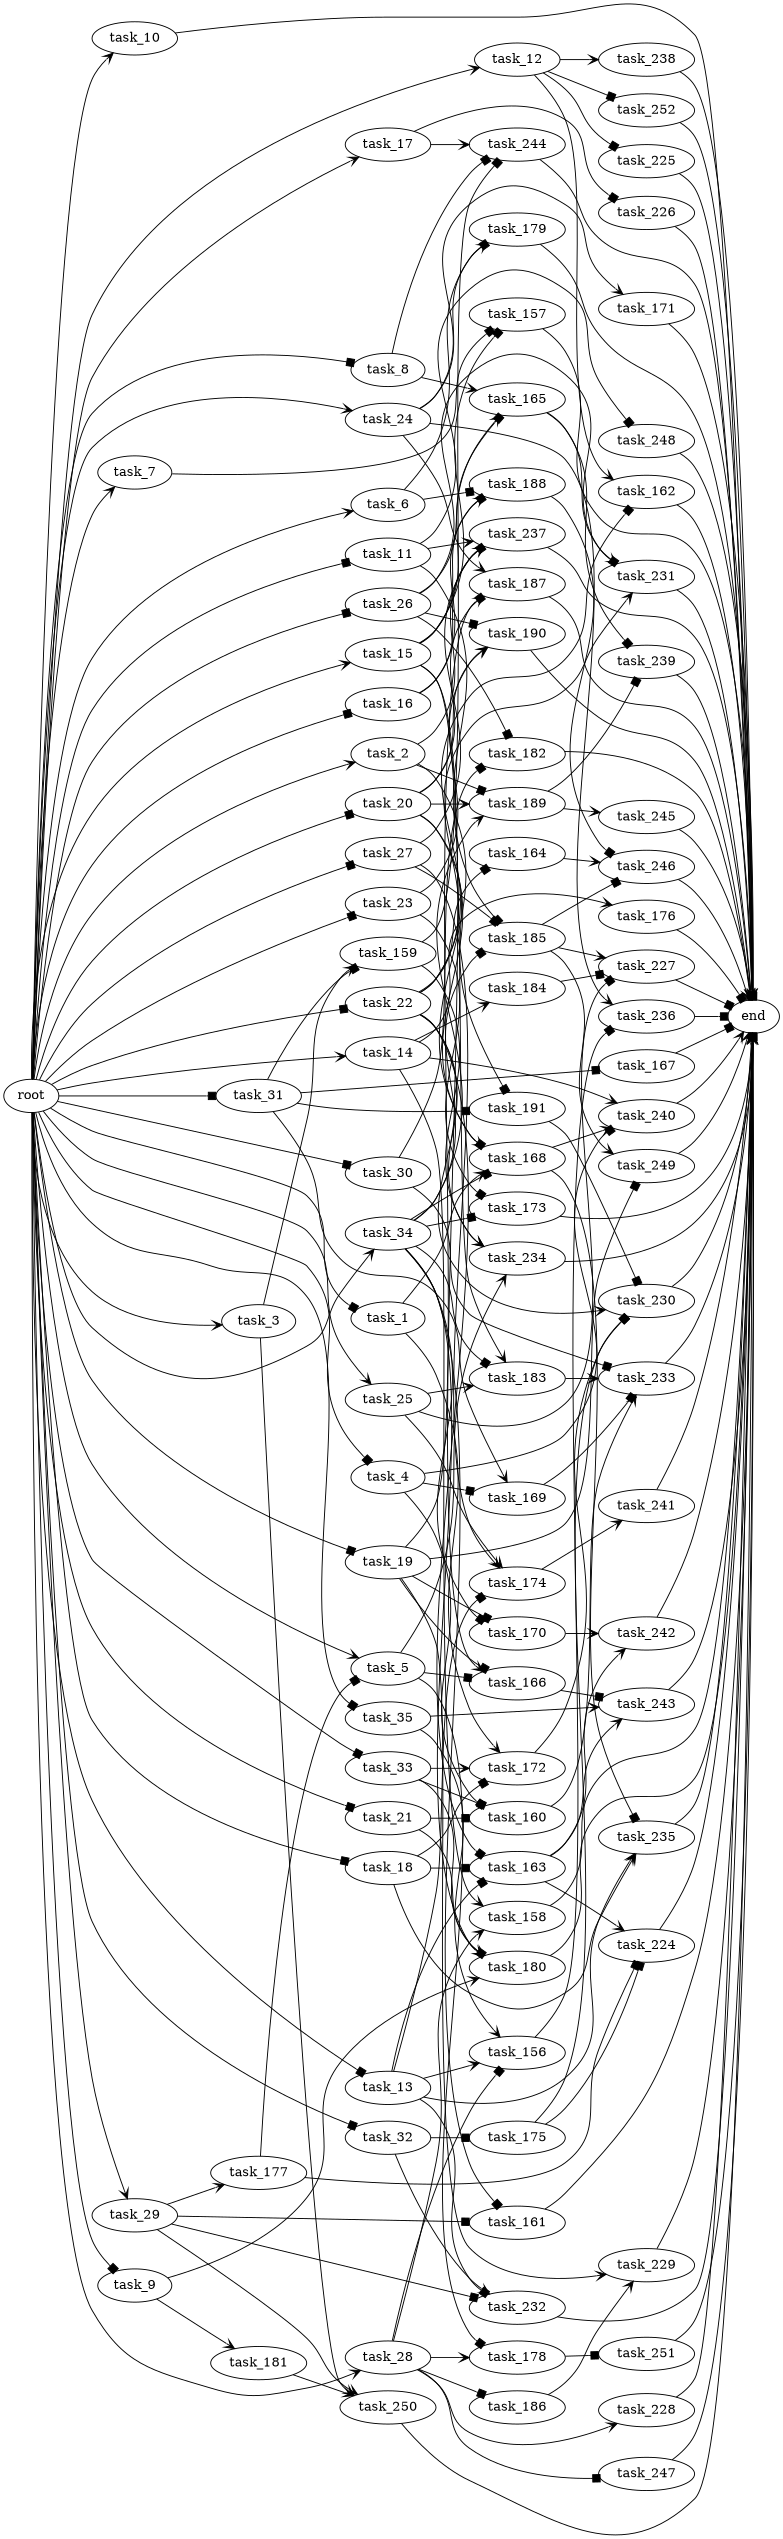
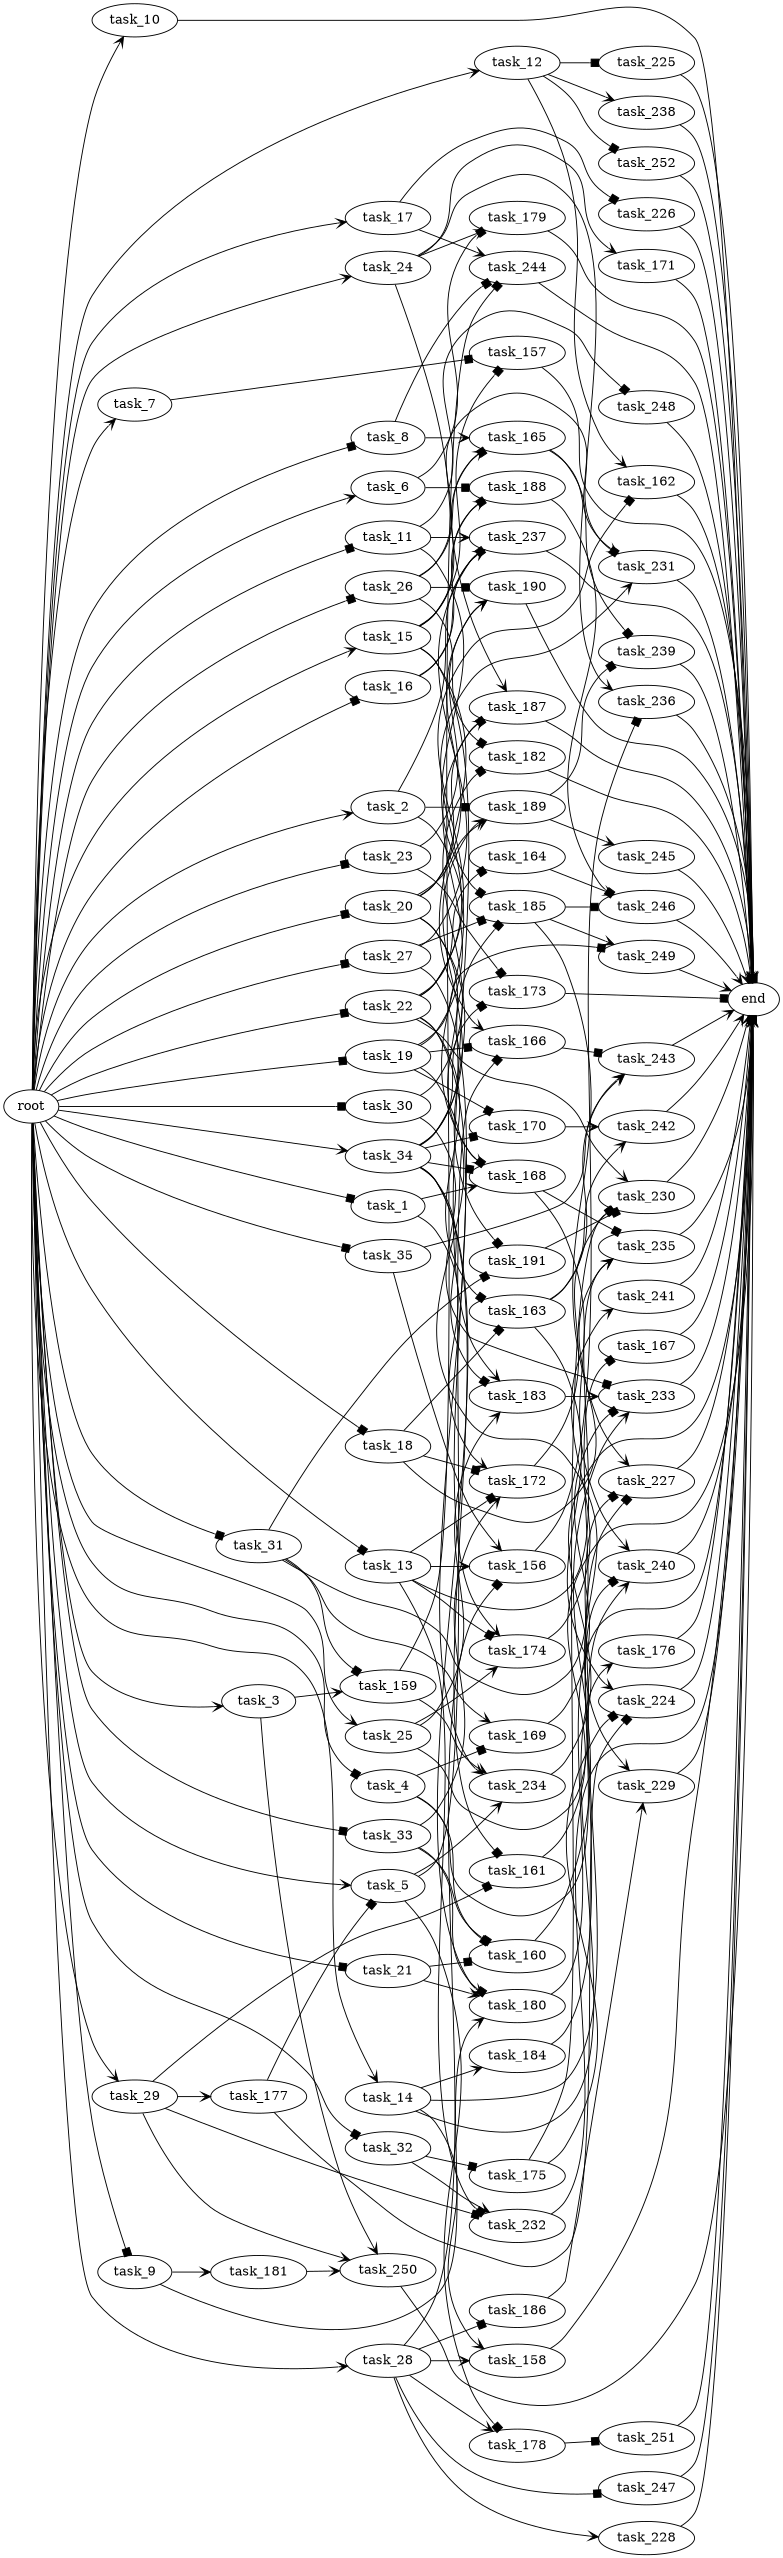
  digraph {
    rankdir=LR
    edge [arrowhead=box]
    root
    task_1
    task_2
    task_3
    task_4
    task_5
    task_6
    task_7
    task_8
    task_9
    task_10
    task_11
    task_12
    task_13
    task_14
    task_15
    task_16
    task_17
    task_18
    task_19
    task_20
    task_21
    task_22
    task_23
    task_24
    task_25
    task_26
    task_27
    task_28
    task_29
    task_30
    task_31
    task_32
    task_33
    task_34
    task_35
    task_168
    task_172
    task_189
    task_237
    task_159
    task_250
    task_160
    task_169
    task_240
    task_166
    task_178
    task_234
    task_179
    task_188
    task_157
    task_165
    task_244
    task_180
    task_181
    end
    task_185
    task_248
    task_162
    task_225
    task_238
    task_252
    task_156
    task_163
    task_174
    task_232
    task_235
    task_158
    task_176
    task_184
    task_183
    task_226
    task_170
    task_187
    task_229
    task_249
    task_190
    task_191
    task_164
    task_230
    task_231
    task_173
    task_171
    task_236
    task_227
    task_182
    task_186
    task_228
    task_247
    task_177
    task_161
    task_233
    task_167
    task_175
    task_243
    task_239
    task_245
    task_224
    task_251
    task_246
    task_242
    task_241
    root -> task_1
    root -> task_2 [arrowhead=vee]
    root -> task_3 [arrowhead=vee]
    root -> task_4
    root -> task_5 [arrowhead=vee]
    root -> task_6 [arrowhead=vee]
    root -> task_7 [arrowhead=vee]
    root -> task_8
    root -> task_9
    root -> task_10 [arrowhead=vee]
    root -> task_11
    root -> task_12 [arrowhead=vee]
    root -> task_13
    root -> task_14 [arrowhead=vee]
    root -> task_15 [arrowhead=vee]
    root -> task_16
    root -> task_17 [arrowhead=vee]
    root -> task_18
    root -> task_19
    root -> task_20
    root -> task_21
    root -> task_22
    root -> task_23
    root -> task_24 [arrowhead=vee]
    root -> task_25 [arrowhead=vee]
    root -> task_26
    root -> task_27
    root -> task_28 [arrowhead=vee]
    root -> task_29 [arrowhead=vee]
    root -> task_30
    root -> task_31
    root -> task_32
    root -> task_33
    root -> task_34 [arrowhead=vee]
    root -> task_35
    task_1 -> task_168 [arrowhead=vee]
    task_1 -> task_172 [arrowhead=vee]
    task_2 -> task_168
    task_2 -> task_189
    task_2 -> task_237 [arrowhead=vee]
    task_3 -> task_159 [arrowhead=vee]
    task_3 -> task_250 [arrowhead=vee]
    task_4 -> task_160
    task_4 -> task_169
    task_4 -> task_240
    task_5 -> task_166
    task_5 -> task_178
    task_5 -> task_234 [arrowhead=vee]
    task_6 -> task_179
    task_6 -> task_188
    task_7 -> task_157
    task_8 -> task_165 [arrowhead=vee]
    task_8 -> task_244
    task_9 -> task_180 [arrowhead=vee]
    task_9 -> task_181 [arrowhead=vee]
    task_10 -> end [arrowhead=vee]
    task_11 -> task_237 [arrowhead=vee]
    task_11 -> task_185
    task_11 -> task_248
    task_12 -> task_162 [arrowhead=vee]
    task_12 -> task_225
    task_12 -> task_238 [arrowhead=vee]
    task_12 -> task_252
    task_13 -> task_156 [arrowhead=vee]
-   task_13 -> task_163
+   task_13 -> task_172
    task_13 -> task_174
    task_13 -> task_232
    task_13 -> task_235 [arrowhead=vee]
    task_14 -> task_240 [arrowhead=vee]
    task_14 -> task_158 [arrowhead=vee]
    task_14 -> task_176 [arrowhead=vee]
    task_14 -> task_184 [arrowhead=vee]
    task_15 -> task_166 [arrowhead=vee]
    task_15 -> task_188 [arrowhead=vee]
    task_15 -> task_157
    task_15 -> task_165 [arrowhead=vee]
    task_15 -> task_183 [arrowhead=vee]
    task_16 -> task_237 [arrowhead=vee]
    task_16 -> task_188
    task_17 -> task_244 [arrowhead=vee]
    task_17 -> task_226
    task_18 -> task_172
    task_18 -> task_163
    task_18 -> task_235 [arrowhead=vee]
    task_19 -> task_166
    task_19 -> task_170
    task_19 -> task_187
    task_19 -> task_229 [arrowhead=vee]
    task_19 -> task_249
    task_20 -> task_168 [arrowhead=vee]
    task_20 -> task_189 [arrowhead=vee]
    task_20 -> task_187 [arrowhead=vee]
    task_20 -> task_190 [arrowhead=vee]
    task_20 -> task_191
    task_21 -> task_160
    task_21 -> task_180 [arrowhead=vee]
    task_22 -> task_234 [arrowhead=vee]
    task_22 -> task_162
    task_22 -> task_163
    task_22 -> task_164
    task_22 -> task_230 [arrowhead=vee]
    task_22 -> task_231 [arrowhead=vee]
    task_23 -> task_190 [arrowhead=vee]
    task_23 -> task_173
    task_24 -> task_179 [arrowhead=vee]
    task_24 -> task_187 [arrowhead=vee]
    task_24 -> task_171 [arrowhead=vee]
    task_24 -> task_236 [arrowhead=vee]
    task_25 -> task_174 [arrowhead=vee]
    task_25 -> task_183 [arrowhead=vee]
    task_25 -> task_227
    task_26 -> task_165
    task_26 -> task_190
    task_26 -> task_231
    task_26 -> task_182
    task_27 -> task_237
    task_27 -> task_185
    task_27 -> task_174 [arrowhead=vee]
    task_28 -> task_178 [arrowhead=vee]
    task_28 -> task_156
    task_28 -> task_158 [arrowhead=vee]
    task_28 -> task_186
    task_28 -> task_228 [arrowhead=vee]
    task_28 -> task_247
    task_29 -> task_250 [arrowhead=vee]
    task_29 -> task_232
    task_29 -> task_177 [arrowhead=vee]
    task_29 -> task_161
    task_30 -> task_182
    task_30 -> task_233
    task_31 -> task_159
    task_31 -> task_169 [arrowhead=vee]
    task_31 -> task_191
    task_31 -> task_167
    task_32 -> task_232 [arrowhead=vee]
    task_32 -> task_175
    task_33 -> task_172 [arrowhead=vee]
    task_33 -> task_160
    task_33 -> task_180
    task_34 -> task_168
    task_34 -> task_189 [arrowhead=vee]
    task_34 -> task_180 [arrowhead=vee]
    task_34 -> task_185
    task_34 -> task_183
    task_34 -> task_170
    task_34 -> task_173
    task_34 -> task_161
    task_35 -> task_156 [arrowhead=vee]
    task_35 -> task_243 [arrowhead=vee]
    task_168 -> task_240 [arrowhead=vee]
    task_168 -> task_235
    task_172 -> task_230
    task_189 -> task_239
    task_189 -> task_245 [arrowhead=vee]
    task_237 -> end
    task_159 -> task_234 [arrowhead=vee]
    task_159 -> task_244
    task_250 -> end
    task_160 -> task_233 [arrowhead=vee]
    task_169 -> task_233
    task_240 -> end [arrowhead=vee]
    task_166 -> task_243
    task_178 -> task_251
    task_234 -> end
    task_179 -> end
    task_188 -> task_246
    task_157 -> end
    task_165 -> task_231 [arrowhead=vee]
    task_165 -> task_239
    task_244 -> end
    task_180 -> end
    task_181 -> task_250 [arrowhead=vee]
    task_185 -> task_249 [arrowhead=vee]
    task_185 -> task_227 [arrowhead=vee]
    task_185 -> task_246
    task_248 -> end
    task_162 -> end
    task_225 -> end [arrowhead=vee]
    task_238 -> end [arrowhead=vee]
    task_252 -> end
    task_156 -> task_236
    task_163 -> task_243 [arrowhead=vee]
    task_163 -> task_224 [arrowhead=vee]
    task_163 -> task_242 [arrowhead=vee]
    task_174 -> task_241 [arrowhead=vee]
    task_232 -> end [arrowhead=vee]
    task_235 -> end
    task_158 -> end
    task_176 -> end
    task_184 -> task_227
    task_183 -> task_233 [arrowhead=vee]
    task_226 -> end
    task_170 -> task_242 [arrowhead=vee]
    task_187 -> end [arrowhead=vee]
    task_229 -> end
    task_249 -> end [arrowhead=vee]
    task_190 -> end [arrowhead=vee]
    task_191 -> task_230
    task_164 -> task_246 [arrowhead=vee]
    task_230 -> end [arrowhead=vee]
    task_231 -> end [arrowhead=vee]
    task_173 -> end
    task_171 -> end
    task_236 -> end
    task_227 -> end
    task_182 -> end [arrowhead=vee]
    task_186 -> task_229 [arrowhead=vee]
    task_228 -> end [arrowhead=vee]
    task_247 -> end
    task_177 -> task_5
    task_177 -> task_224
    task_161 -> end [arrowhead=vee]
    task_233 -> end
    task_167 -> end
    task_175 -> task_230
    task_175 -> task_224
    task_243 -> end [arrowhead=vee]
    task_239 -> end
    task_245 -> end [arrowhead=vee]
    task_224 -> end
    task_251 -> end [arrowhead=vee]
    task_246 -> end [arrowhead=vee]
    task_242 -> end [arrowhead=vee]
    task_241 -> end [arrowhead=vee]
  }
